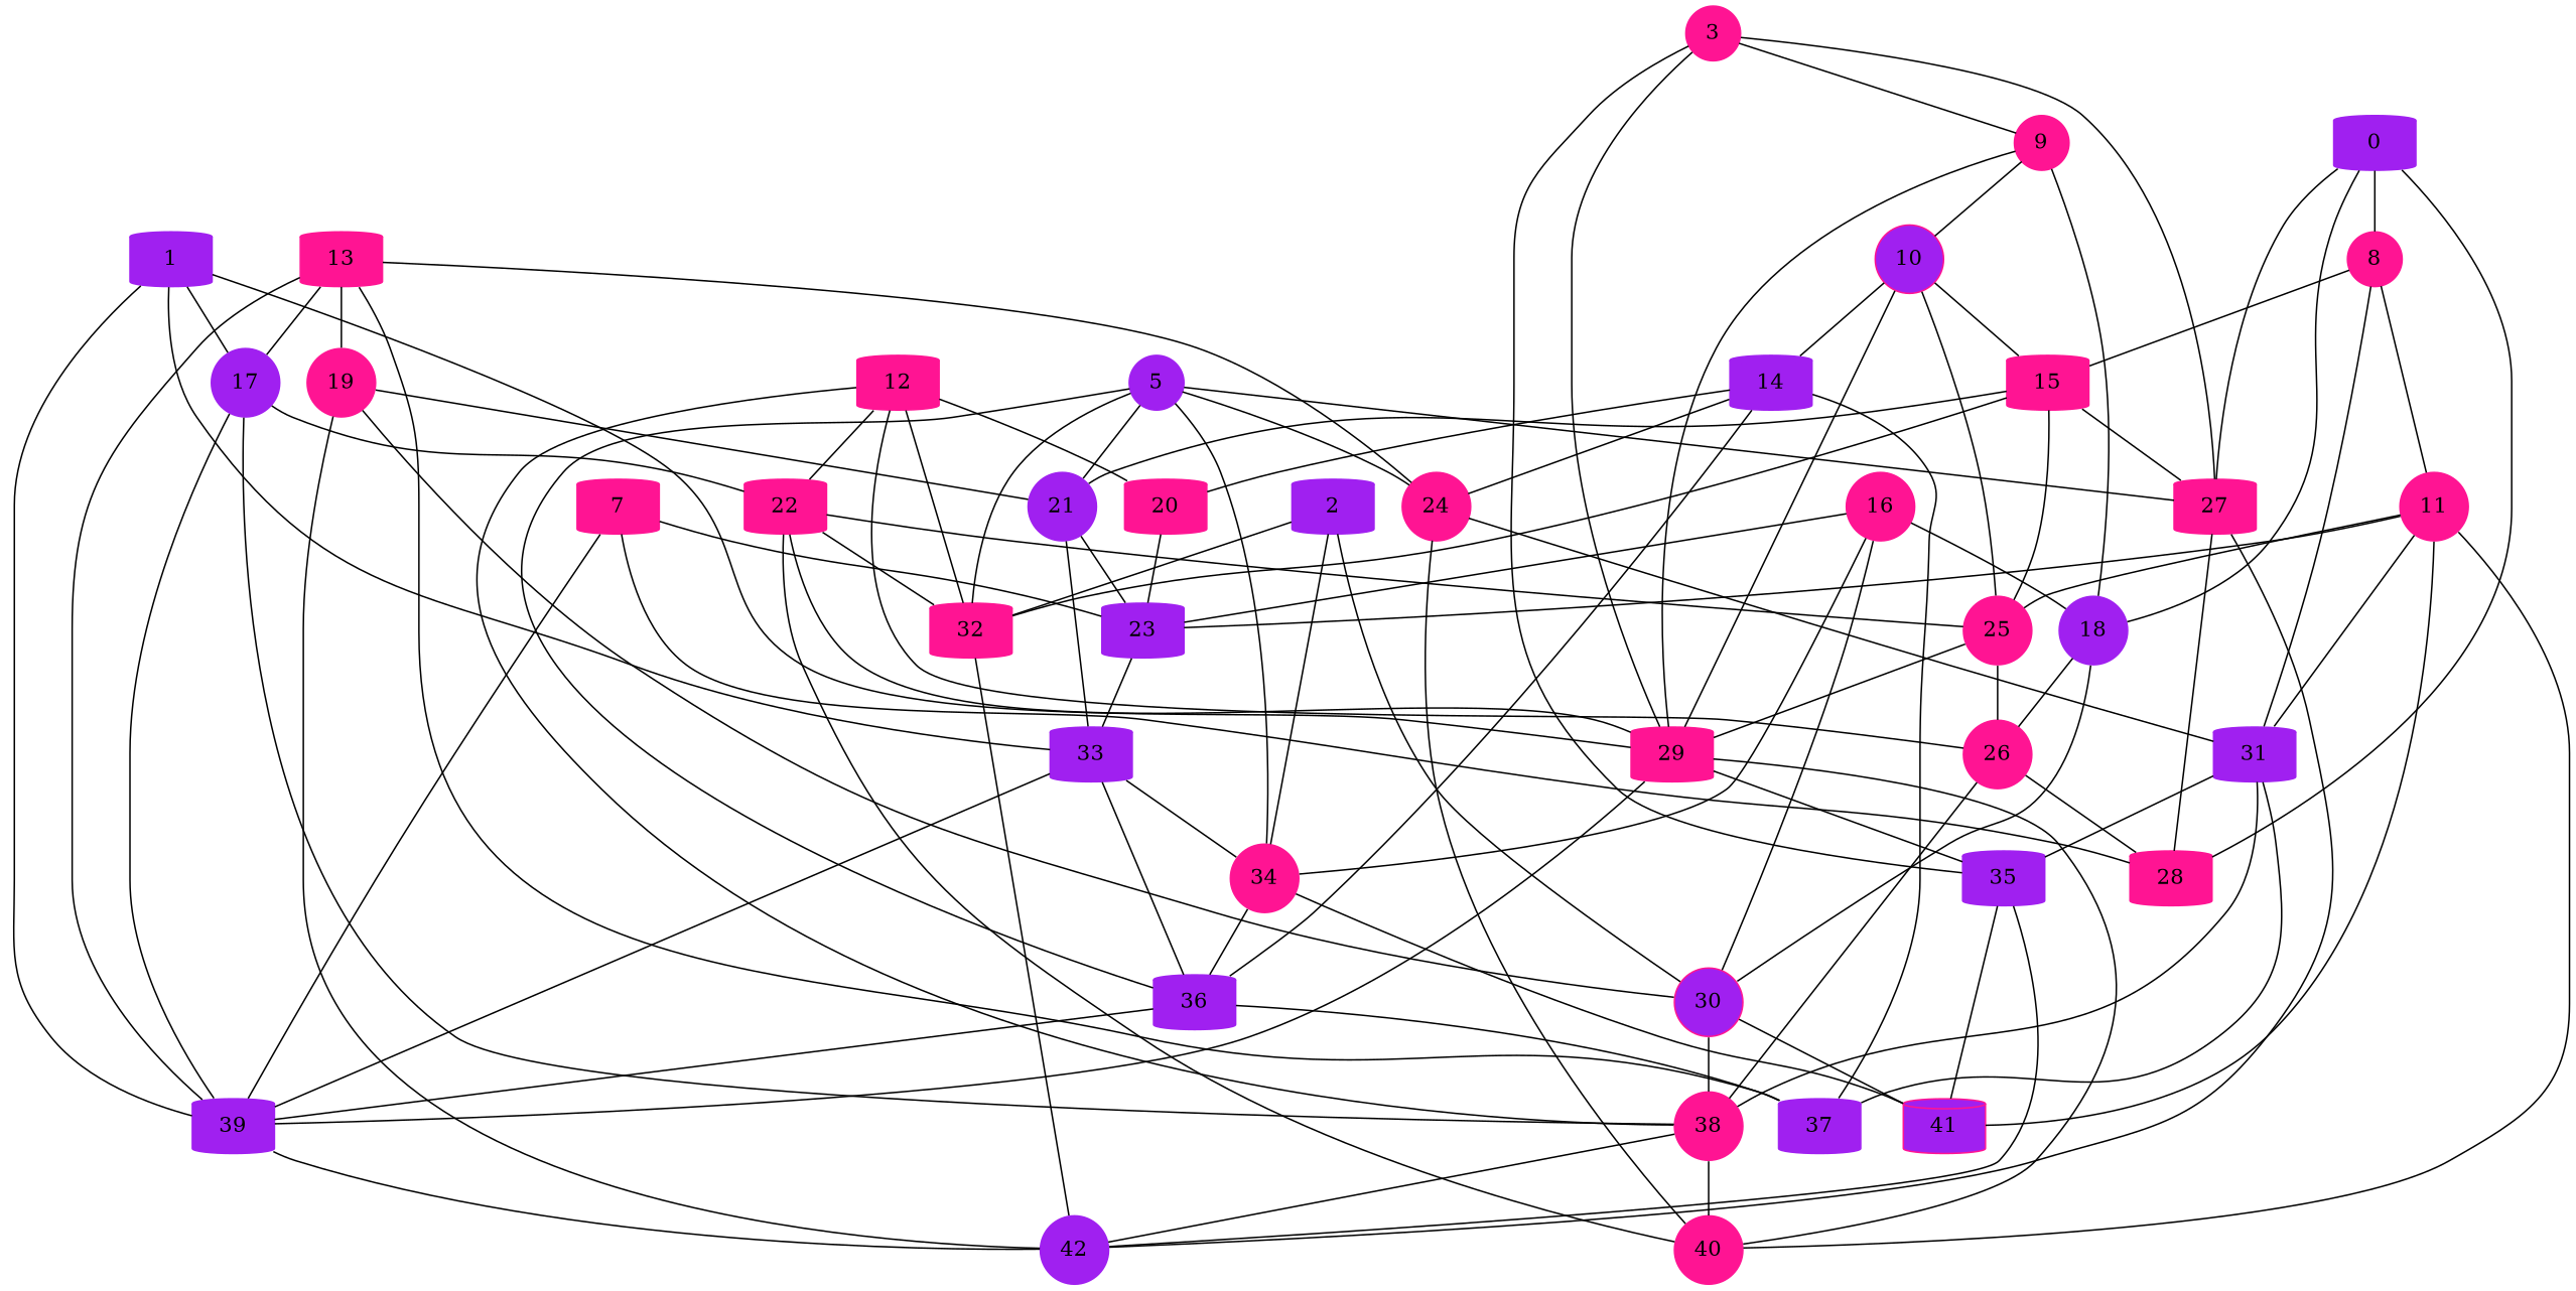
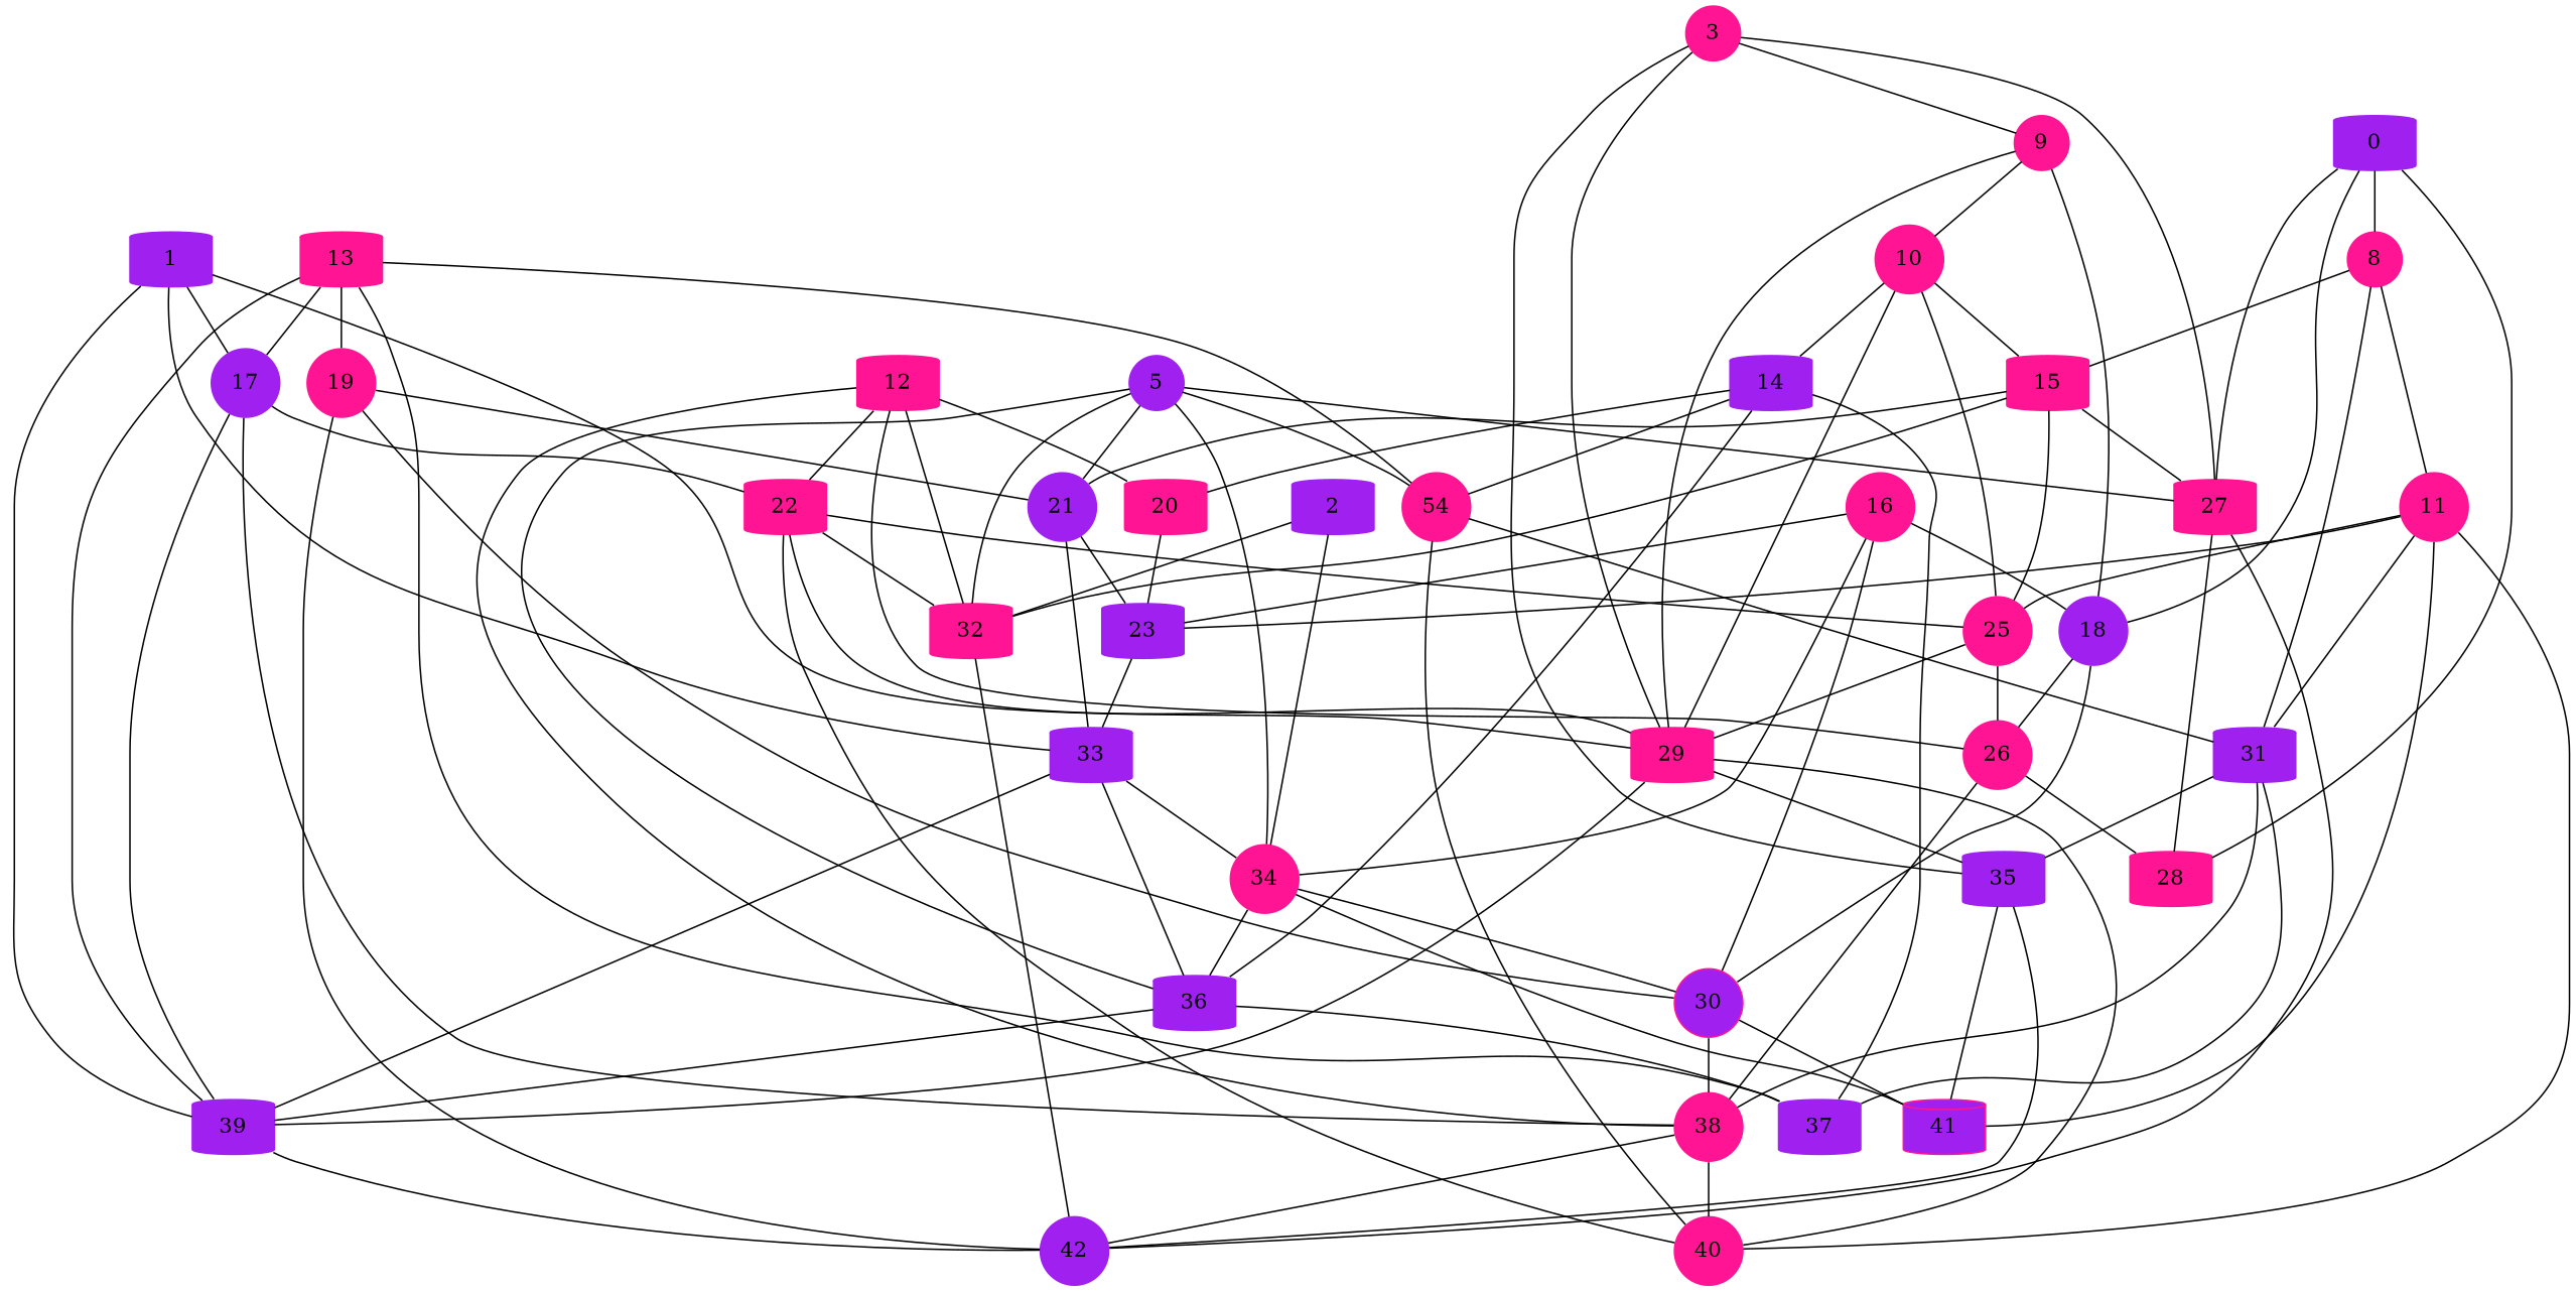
  graph {
    node [color=deeppink shape=cylinder style=filled]
    edge [weight=1.0]
    1 [color=purple]
    17 [color=purple shape=circle]
    29
    33 [color=purple]
    39 [color=purple]
    22
    38 [shape=circle]
    35 [color=purple]
    40 [shape=circle]
    34 [shape=circle]
    36 [color=purple]
    42 [color=purple shape=circle]
    2 [color=purple]
    30 [fillcolor=purple shape=circle]
    32
    41 [fillcolor=purple]
    3 [shape=circle]
    9 [shape=circle]
    27
    18 [color=purple shape=circle]
-   10 [shape=circle fillcolor=purple]
+   10 [shape=circle]
    28
    n23 [color=purple label=0]
    8 [shape=circle]
    11 [shape=circle]
    15
    31 [color=purple]
    26 [shape=circle]
    5 [color=purple shape=circle]
    21 [color=purple shape=circle]
-   24 [shape=circle]
+   24 [shape=circle label=54]
    23 [color=purple]
    37 [color=purple]
-   7
    25 [shape=circle]
    14 [color=purple]
    20
    12
    13
    19 [shape=circle]
    16 [shape=circle]
    1 -- 17
    1 -- 29
    1 -- 33
    1 -- 39
    17 -- 39
    17 -- 22
    17 -- 38
    29 -- 39 [weight=2.0]
    29 -- 35
    29 -- 40
    33 -- 39
    33 -- 34
    33 -- 36
    39 -- 42
    22 -- 29
    22 -- 40
    22 -- 32
    22 -- 25
    38 -- 40
    38 -- 42
    35 -- 42
    35 -- 41
    34 -- 36
    34 -- 41
    36 -- 39
    36 -- 37
    2 -- 34
-   2 -- 30 [weight=2.0]
+   34 -- 30 [weight=2.0]
    2 -- 32
    30 -- 38
    30 -- 41
    32 -- 42
    3 -- 29
    3 -- 35
    3 -- 9
    3 -- 27
    9 -- 29
    9 -- 18 [weight=3.0]
    9 -- 10
    27 -- 42
    27 -- 28
    18 -- 30 [weight=2.0]
    18 -- 26
    10 -- 29
    10 -- 15
    10 -- 25
    10 -- 14 [weight=2.0]
    n23 -- 27
    n23 -- 18
    n23 -- 28 [weight=2.0]
    n23 -- 8
    8 -- 11
    8 -- 15
    8 -- 31
    11 -- 40
    11 -- 41
    11 -- 31
    11 -- 23
    11 -- 25
    15 -- 32
    15 -- 27
    15 -- 21
    15 -- 25
    31 -- 38
    31 -- 35 [weight=2.0]
    31 -- 37
    26 -- 38
    26 -- 28
    5 -- 34
    5 -- 36
    5 -- 32
    5 -- 27
    5 -- 21
    5 -- 24
    21 -- 33
    21 -- 23
    24 -- 40
    24 -- 31
    23 -- 33
-   7 -- 39
-   7 -- 28 [weight=2.0]
-   7 -- 23
    25 -- 29
    25 -- 26
    14 -- 36
    14 -- 24
    14 -- 37
    14 -- 20
    20 -- 23
    12 -- 22
    12 -- 38
    12 -- 32
    12 -- 26
    12 -- 20 [weight=2.0]
    13 -- 17
    13 -- 39
    13 -- 24
    13 -- 37
    13 -- 19 [weight=2.0]
    19 -- 42
    19 -- 30
    19 -- 21 [weight=2.0]
    16 -- 34
    16 -- 30
    16 -- 18
    16 -- 23
  }
